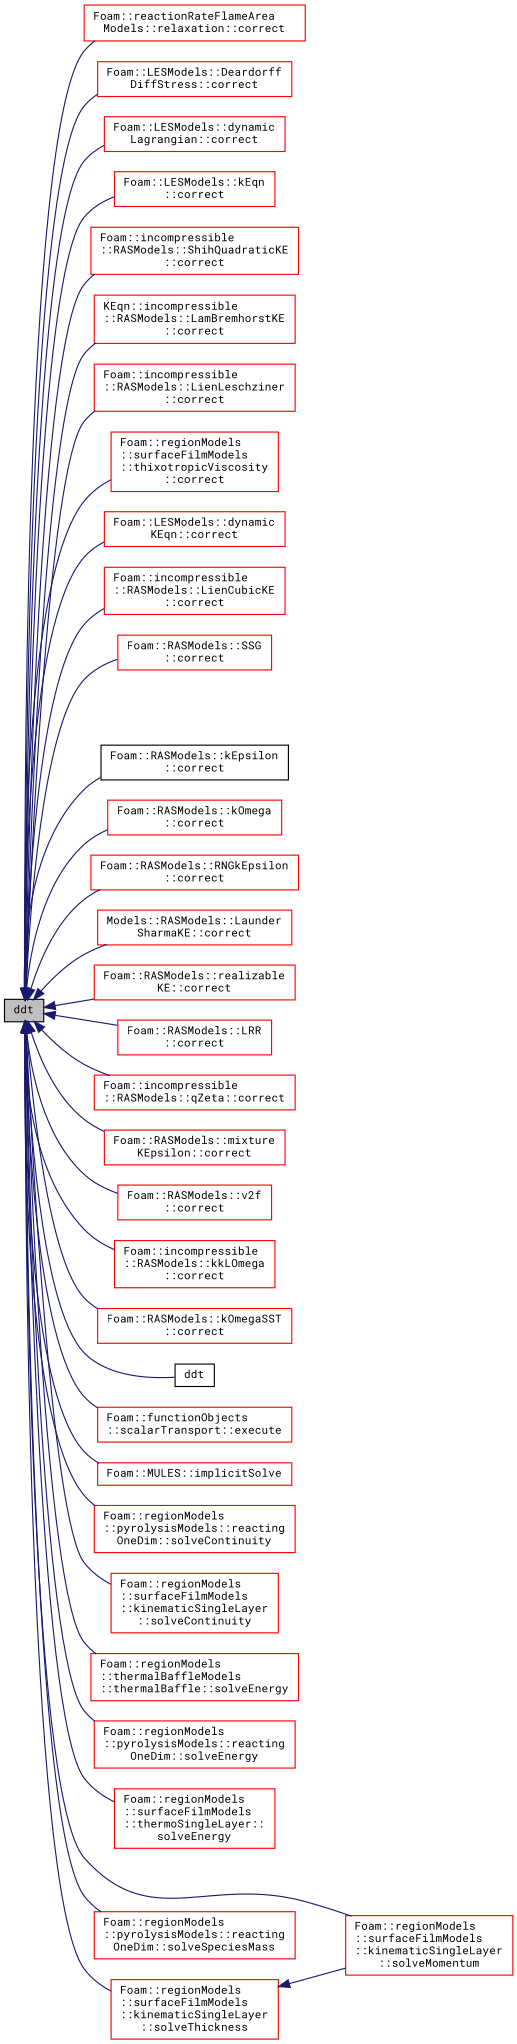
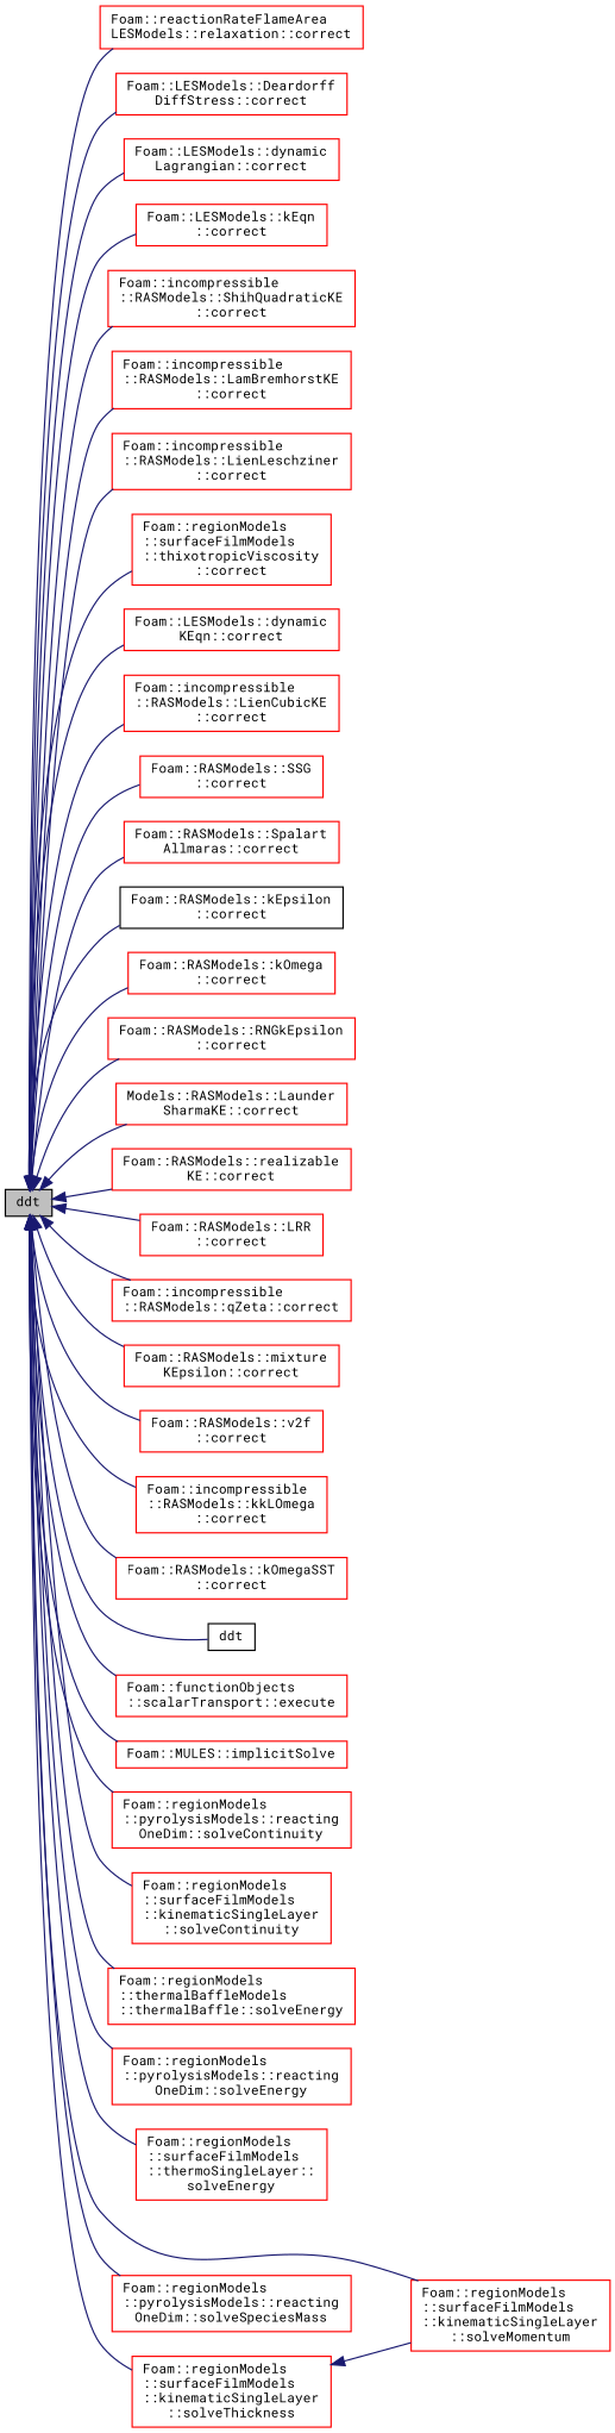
  digraph {
    fontname="Roboto Mono"
    rankdir=LR
    node [color=red fontname="Roboto Mono" fontsize=10 shape=record]
    edge [color=midnightblue dir=back fontname="Roboto Mono" fontsize=10 labelfontname=Helvetica labelfontsize=10 style=solid]
    n1 [color=black fillcolor=grey75 fontcolor=black height=0.2 label=ddt style=filled width=0.4]
-   n2 [height=0.2 label="Foam::reactionRateFlameArea\lModels::relaxation::correct" width=0.4]
+   n2 [height=0.2 label="Foam::reactionRateFlameArea\lLESModels::relaxation::correct" width=0.4]
    n3 [height=0.2 label="Foam::LESModels::Deardorff\lDiffStress::correct" width=0.4]
    n4 [height=0.2 label="Foam::LESModels::dynamic\lLagrangian::correct" width=0.4]
    n5 [height=0.2 label="Foam::LESModels::kEqn\l::correct" width=0.4]
    n6 [height=0.2 label="Foam::incompressible\l::RASModels::ShihQuadraticKE\l::correct" width=0.4]
-   n7 [height=0.2 label="KEqn::incompressible\l::RASModels::LamBremhorstKE\l::correct" width=0.4]
+   n7 [height=0.2 label="Foam::incompressible\l::RASModels::LamBremhorstKE\l::correct" width=0.4]
    n8 [height=0.2 label="Foam::incompressible\l::RASModels::LienLeschziner\l::correct" width=0.4]
    n9 [height=0.2 label="Foam::regionModels\l::surfaceFilmModels\l::thixotropicViscosity\l::correct" width=0.4]
    n10 [height=0.2 label="Foam::LESModels::dynamic\lKEqn::correct" width=0.4]
    n11 [height=0.2 label="Foam::incompressible\l::RASModels::LienCubicKE\l::correct" width=0.4]
    n12 [height=0.2 label="Foam::RASModels::SSG\l::correct" width=0.4]
+   n13 [height=0.2 label="Foam::RASModels::Spalart\lAllmaras::correct" width=0.4]
    n14 [color=black height=0.2 label="Foam::RASModels::kEpsilon\l::correct" width=0.4]
    n15 [height=0.2 label="Foam::RASModels::kOmega\l::correct" width=0.4]
    n16 [height=0.2 label="Foam::RASModels::RNGkEpsilon\l::correct" width=0.4]
    n17 [height=0.2 label="Models::RASModels::Launder\lSharmaKE::correct" width=0.4]
    n18 [height=0.2 label="Foam::RASModels::realizable\lKE::correct" width=0.4]
    n19 [height=0.2 label="Foam::RASModels::LRR\l::correct" width=0.4]
    n20 [height=0.2 label="Foam::incompressible\l::RASModels::qZeta::correct" width=0.4]
    n21 [height=0.2 label="Foam::RASModels::mixture\lKEpsilon::correct" width=0.4]
    n22 [height=0.2 label="Foam::RASModels::v2f\l::correct" width=0.4]
    n23 [height=0.2 label="Foam::incompressible\l::RASModels::kkLOmega\l::correct" width=0.4]
    n24 [height=0.2 label="Foam::RASModels::kOmegaSST\l::correct" width=0.4]
    n25 [color=black height=0.2 label=ddt width=0.4]
    n26 [height=0.2 label="Foam::functionObjects\l::scalarTransport::execute" width=0.4]
    n27 [height=0.2 label="Foam::MULES::implicitSolve" width=0.4]
    n28 [height=0.2 label="Foam::regionModels\l::pyrolysisModels::reacting\lOneDim::solveContinuity" width=0.4]
    n29 [height=0.2 label="Foam::regionModels\l::surfaceFilmModels\l::kinematicSingleLayer\l::solveContinuity" width=0.4]
    n30 [height=0.2 label="Foam::regionModels\l::thermalBaffleModels\l::thermalBaffle::solveEnergy" width=0.4]
    n31 [height=0.2 label="Foam::regionModels\l::pyrolysisModels::reacting\lOneDim::solveEnergy" width=0.4]
    n32 [height=0.2 label="Foam::regionModels\l::surfaceFilmModels\l::thermoSingleLayer::\lsolveEnergy" width=0.4]
    n33 [height=0.2 label="Foam::regionModels\l::surfaceFilmModels\l::kinematicSingleLayer\l::solveMomentum" width=0.4]
    n34 [height=0.2 label="Foam::regionModels\l::pyrolysisModels::reacting\lOneDim::solveSpeciesMass" width=0.4]
    n35 [height=0.2 label="Foam::regionModels\l::surfaceFilmModels\l::kinematicSingleLayer\l::solveThickness" width=0.4]
    n1 -> n2
    n1 -> n3
    n1 -> n4
    n1 -> n5
    n1 -> n6
    n1 -> n7
    n1 -> n8
    n1 -> n9
    n1 -> n10
    n1 -> n11
    n1 -> n12
+   n1 -> n13
    n1 -> n14
    n1 -> n15
    n1 -> n16
    n1 -> n17
    n1 -> n18
    n1 -> n19
    n1 -> n20
    n1 -> n21
    n1 -> n22
    n1 -> n23
    n1 -> n24
    n1 -> n25
    n1 -> n26
    n1 -> n27
    n1 -> n28
    n1 -> n29
    n1 -> n30
    n1 -> n31
    n1 -> n32
    n1 -> n33
    n1 -> n34
    n1 -> n35
    n35 -> n33
  }
